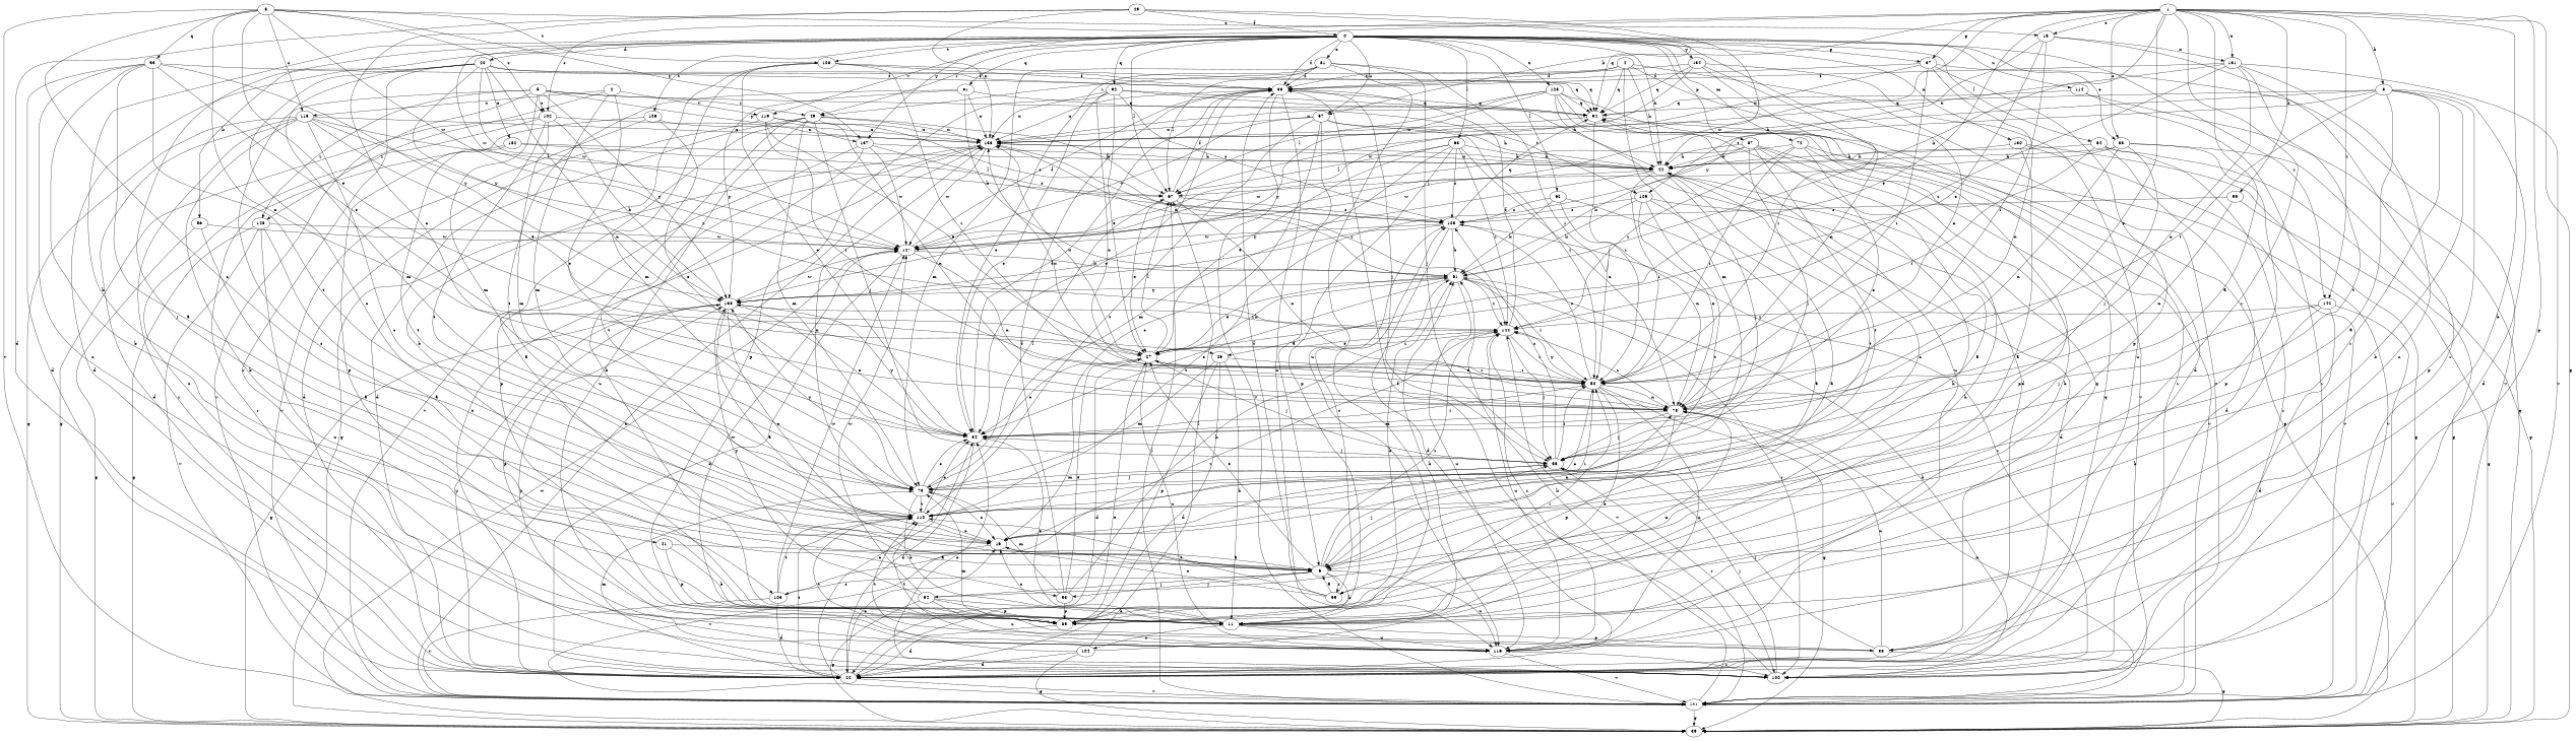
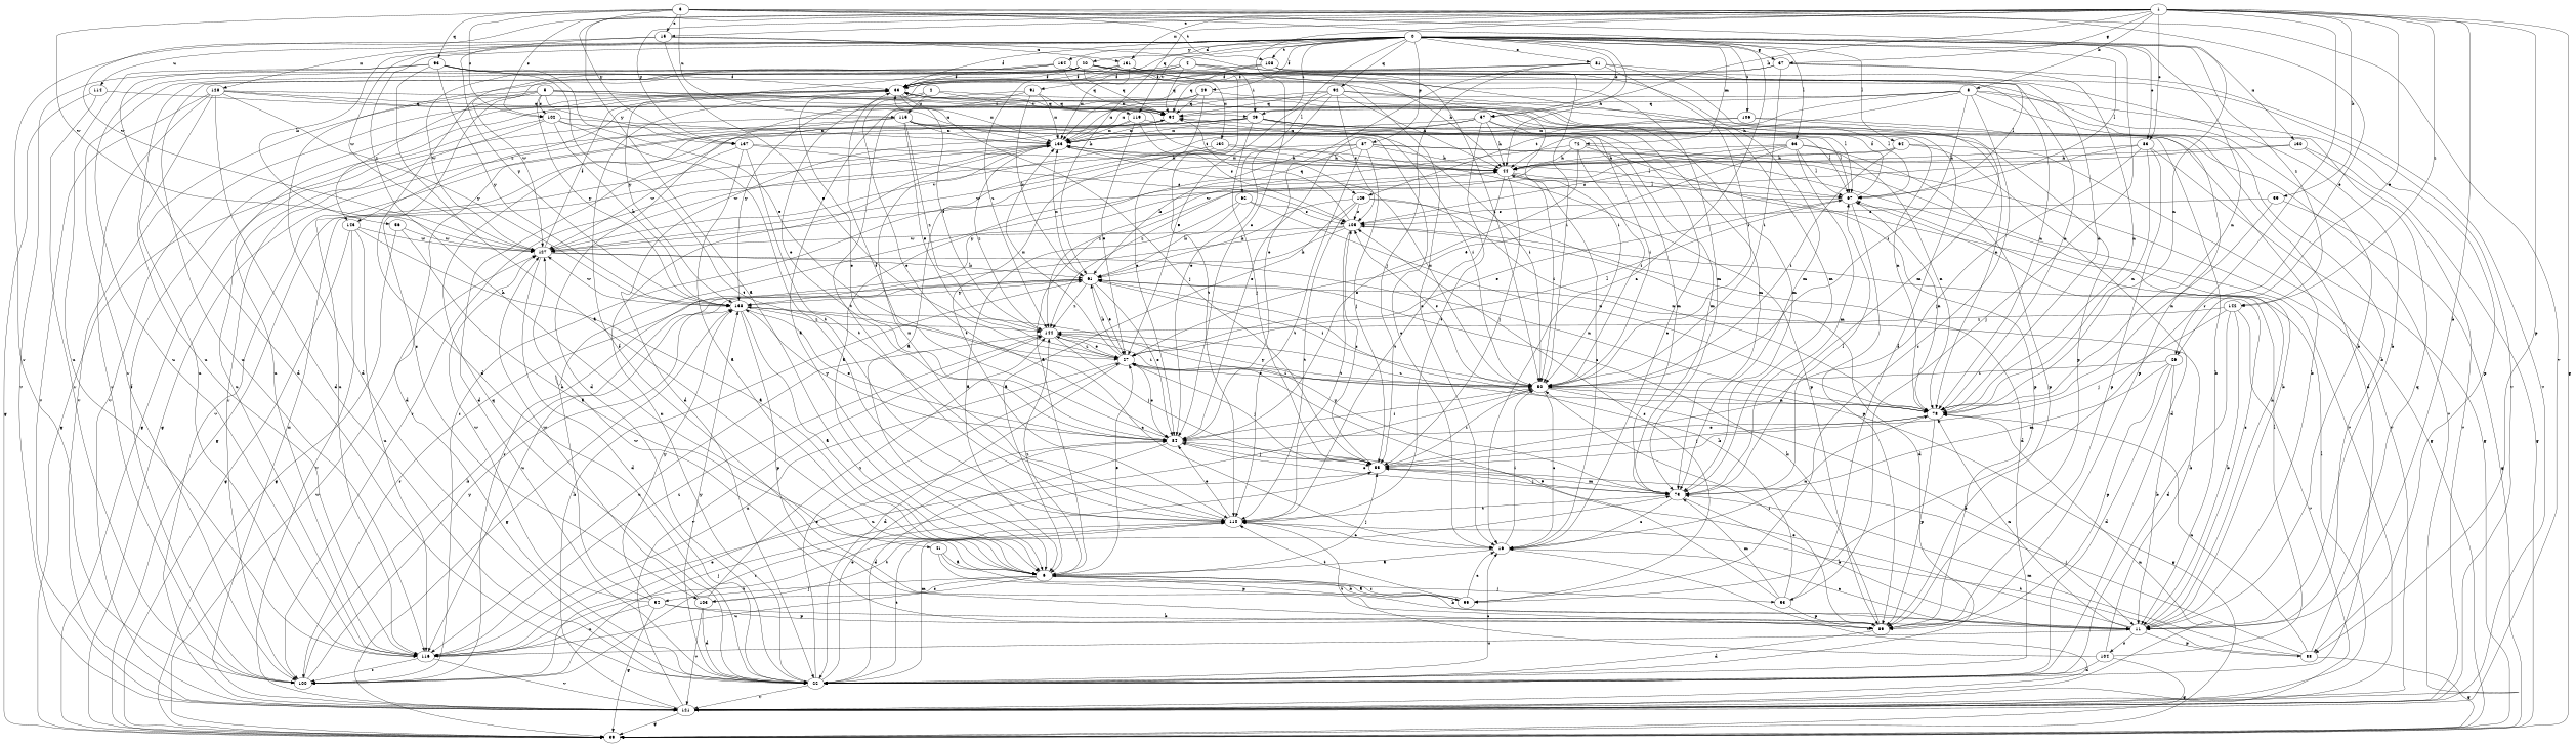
  strict digraph {
    0
    20
    29
    33
    37
    41
    44
    49
    53
    56
    57
    62
    63
    64
    67
    72
    78
    81
    83
    87
    91
    92
    106
    108
    114
    119
    127
    128
    130
    134
    142
    73
    16
    22
    94
    138
    100
    132
    84
    133
    121
    55
    116
    50
    6
    11
    89
    110
    61
    27
    39
    105
    144
    1
    8
    15
    26
    59
    88
    99
    102
    131
    137
    103
    54
    109
    104
    2
    115
    143
    3
    93
    4
    5
    0 -> 20 [label=d]
-   29 -> 0 [label=f]
+   0 -> 29 [label=f]
    0 -> 33 [label=f]
    0 -> 37 [label=g]
    0 -> 41 [label=h]
    0 -> 44 [label=h]
    0 -> 49 [label=i]
    0 -> 53 [label=j]
    0 -> 56 [label=k]
    0 -> 57 [label=k]
    0 -> 62 [label=l]
    0 -> 63 [label=l]
    0 -> 64 [label=l]
    0 -> 67 [label=l]
    0 -> 72 [label=m]
    0 -> 78 [label=n]
    0 -> 81 [label=o]
    0 -> 83 [label=o]
    0 -> 87 [label=p]
    0 -> 91 [label=q]
    0 -> 92 [label=q]
    0 -> 106 [label=t]
    0 -> 108 [label=t]
    0 -> 114 [label=u]
    0 -> 119 [label=v]
    0 -> 127 [label=w]
    0 -> 128 [label=x]
    0 -> 130 [label=x]
    0 -> 134 [label=y]
    0 -> 142 [label=z]
    20 -> 33 [label=f]
    20 -> 78 [label=n]
    20 -> 127 [label=w]
    20 -> 73 [label=m]
    20 -> 16 [label=c]
    20 -> 22 [label=d]
    20 -> 94 [label=q]
    20 -> 138 [label=y]
    20 -> 100 [label=r]
    20 -> 132 [label=x]
    29 -> 67 [label=l]
    29 -> 22 [label=d]
    29 -> 94 [label=q]
    29 -> 84 [label=o]
    29 -> 133 [label=x]
    33 -> 94 [label=q]
    33 -> 84 [label=o]
    33 -> 133 [label=x]
    33 -> 121 [label=v]
    33 -> 55 [label=j]
    33 -> 116 [label=u]
    37 -> 33 [label=f]
    37 -> 78 [label=n]
    37 -> 133 [label=x]
    37 -> 121 [label=v]
    37 -> 50 [label=i]
    41 -> 6 [label=a]
    41 -> 11 [label=b]
    41 -> 89 [label=p]
    44 -> 67 [label=l]
    44 -> 16 [label=c]
    44 -> 138 [label=y]
    44 -> 133 [label=x]
    44 -> 55 [label=j]
    44 -> 50 [label=i]
    44 -> 110 [label=t]
    49 -> 67 [label=l]
    49 -> 78 [label=n]
    49 -> 73 [label=m]
    49 -> 22 [label=d]
    49 -> 133 [label=x]
    49 -> 121 [label=v]
    49 -> 55 [label=j]
    49 -> 116 [label=u]
    49 -> 11 [label=b]
    53 -> 33 [label=f]
    53 -> 73 [label=m]
    53 -> 89 [label=p]
    53 -> 61 [label=k]
    53 -> 27 [label=e]
    56 -> 127 [label=w]
    56 -> 6 [label=a]
    56 -> 39 [label=g]
    57 -> 44 [label=h]
    57 -> 127 [label=v]
    57 -> 16 [label=c]
    57 -> 133 [label=x]
    57 -> 50 [label=i]
    57 -> 6 [label=a]
    57 -> 110 [label=t]
    62 -> 78 [label=n]
    62 -> 6 [label=a]
    62 -> 61 [label=k]
    62 -> 105 [label=s]
    63 -> 44 [label=h]
    63 -> 67 [label=l]
    63 -> 78 [label=n]
    63 -> 73 [label=m]
    63 -> 89 [label=p]
    63 -> 27 [label=e]
    63 -> 105 [label=s]
    63 -> 144 [label=z]
    64 -> 44 [label=h]
    64 -> 22 [label=d]
    64 -> 100 [label=r]
    64 -> 50 [label=i]
    64 -> 39 [label=g]
    67 -> 33 [label=f]
    67 -> 78 [label=n]
-   37 -> 89 [label=p]
+   67 -> 89 [label=p]
    67 -> 27 [label=e]
    67 -> 105 [label=s]
    72 -> 44 [label=h]
    72 -> 84 [label=o]
    72 -> 121 [label=v]
    72 -> 50 [label=i]
    72 -> 89 [label=p]
    72 -> 144 [label=z]
    78 -> 84 [label=o]
    78 -> 55 [label=j]
    78 -> 89 [label=p]
    78 -> 144 [label=z]
    81 -> 33 [label=f]
    81 -> 67 [label=l]
    81 -> 73 [label=m]
    81 -> 84 [label=o]
    81 -> 55 [label=j]
    81 -> 116 [label=u]
    81 -> 50 [label=i]
    83 -> 44 [label=h]
    83 -> 78 [label=n]
    83 -> 127 [label=w]
    83 -> 55 [label=j]
    83 -> 89 [label=p]
    83 -> 39 [label=g]
    87 -> 44 [label=h]
    87 -> 127 [label=w]
    87 -> 121 [label=v]
    87 -> 55 [label=j]
    87 -> 6 [label=a]
    87 -> 11 [label=b]
    87 -> 110 [label=t]
    87 -> 61 [label=k]
    91 -> 94 [label=q]
    91 -> 138 [label=y]
    91 -> 133 [label=x]
    91 -> 110 [label=t]
    91 -> 61 [label=k]
    92 -> 44 [label=h]
    92 -> 78 [label=n]
    92 -> 94 [label=q]
    92 -> 84 [label=o]
    92 -> 133 [label=x]
    92 -> 89 [label=p]
    92 -> 27 [label=e]
    92 -> 105 [label=s]
    106 -> 84 [label=o]
    106 -> 133 [label=x]
    106 -> 121 [label=v]
    106 -> 89 [label=p]
    108 -> 33 [label=f]
    108 -> 73 [label=m]
    108 -> 94 [label=q]
    108 -> 84 [label=o]
    108 -> 50 [label=i]
    108 -> 11 [label=b]
    114 -> 94 [label=q]
    114 -> 100 [label=r]
    114 -> 39 [label=g]
    119 -> 22 [label=d]
    119 -> 133 [label=x]
    119 -> 50 [label=i]
    119 -> 27 [label=e]
    119 -> 105 [label=s]
    127 -> 33 [label=f]
    127 -> 78 [label=n]
    127 -> 22 [label=d]
    127 -> 61 [label=k]
    128 -> 67 [label=l]
    128 -> 22 [label=d]
    128 -> 94 [label=q]
    128 -> 138 [label=y]
    128 -> 100 [label=r]
    128 -> 133 [label=x]
    128 -> 121 [label=v]
    128 -> 116 [label=u]
    130 -> 44 [label=h]
    130 -> 121 [label=v]
    130 -> 6 [label=a]
    130 -> 39 [label=g]
    134 -> 33 [label=f]
    134 -> 78 [label=n]
    134 -> 127 [label=w]
    134 -> 94 [label=q]
    134 -> 116 [label=u]
    134 -> 50 [label=i]
    142 -> 22 [label=d]
    142 -> 121 [label=v]
    142 -> 55 [label=j]
    142 -> 11 [label=b]
    142 -> 144 [label=z]
    73 -> 67 [label=l]
    73 -> 16 [label=c]
    73 -> 138 [label=y]
    73 -> 84 [label=o]
    73 -> 55 [label=j]
    73 -> 11 [label=b]
    73 -> 110 [label=t]
    16 -> 78 [label=n]
    16 -> 121 [label=v]
    16 -> 50 [label=i]
    16 -> 6 [label=a]
    22 -> 73 [label=m]
    22 -> 16 [label=c]
    22 -> 94 [label=q]
    22 -> 138 [label=y]
    22 -> 84 [label=o]
    22 -> 133 [label=x]
    22 -> 121 [label=v]
    22 -> 110 [label=t]
    22 -> 27 [label=e]
    94 -> 133 [label=x]
    94 -> 50 [label=i]
    94 -> 39 [label=g]
    138 -> 127 [label=w]
    138 -> 16 [label=c]
    138 -> 84 [label=o]
    138 -> 6 [label=a]
    138 -> 89 [label=p]
    138 -> 39 [label=g]
    138 -> 144 [label=z]
    100 -> 33 [label=f]
    100 -> 138 [label=y]
    100 -> 84 [label=o]
    100 -> 55 [label=j]
    100 -> 61 [label=k]
    132 -> 44 [label=h]
    132 -> 67 [label=l]
    132 -> 100 [label=r]
    132 -> 110 [label=t]
    84 -> 33 [label=f]
    84 -> 22 [label=d]
    84 -> 138 [label=y]
    84 -> 55 [label=j]
    84 -> 50 [label=i]
    133 -> 44 [label=h]
    133 -> 127 [label=w]
    133 -> 89 [label=p]
    133 -> 39 [label=g]
    133 -> 144 [label=z]
    121 -> 67 [label=l]
    121 -> 78 [label=n]
    121 -> 133 [label=x]
    121 -> 61 [label=k]
    121 -> 39 [label=g]
    121 -> 144 [label=v]
    55 -> 73 [label=m]
    55 -> 100 [label=r]
    55 -> 50 [label=i]
    55 -> 105 [label=s]
    116 -> 100 [label=r]
    116 -> 121 [label=v]
    116 -> 110 [label=t]
    116 -> 144 [label=z]
    50 -> 78 [label=n]
    50 -> 16 [label=c]
    50 -> 133 [label=x]
    50 -> 116 [label=u]
    50 -> 11 [label=b]
    50 -> 27 [label=e]
    50 -> 39 [label=g]
    50 -> 105 [label=s]
    50 -> 144 [label=y]
    6 -> 53 [label=j]
    6 -> 55 [label=j]
    6 -> 116 [label=u]
    6 -> 11 [label=b]
    6 -> 27 [label=e]
    6 -> 144 [label=z]
    6 -> 99 [label=r]
    6 -> 103 [label=s]
    6 -> 54 [label=j]
    11 -> 44 [label=h]
    11 -> 78 [label=n]
    11 -> 16 [label=c]
    11 -> 84 [label=o]
    11 -> 116 [label=u]
    11 -> 105 [label=s]
    11 -> 88 [label=p]
    11 -> 104 [label=s]
    89 -> 127 [label=w]
    89 -> 22 [label=d]
    89 -> 50 [label=i]
    89 -> 61 [label=k]
    110 -> 16 [label=c]
    110 -> 84 [label=o]
    110 -> 133 [label=x]
    61 -> 138 [label=y]
    61 -> 100 [label=r]
    61 -> 84 [label=o]
    61 -> 133 [label=x]
    61 -> 116 [label=u]
    61 -> 50 [label=i]
    61 -> 27 [label=e]
    61 -> 144 [label=z]
    27 -> 67 [label=l]
    27 -> 22 [label=d]
    27 -> 84 [label=o]
    27 -> 133 [label=x]
    27 -> 55 [label=j]
    27 -> 116 [label=u]
    27 -> 50 [label=i]
    27 -> 61 [label=k]
    27 -> 144 [label=z]
    39 -> 127 [label=w]
    105 -> 127 [label=w]
    105 -> 22 [label=d]
    105 -> 94 [label=q]
    105 -> 100 [label=r]
    105 -> 110 [label=t]
    105 -> 61 [label=k]
    144 -> 33 [label=f]
    144 -> 55 [label=j]
    144 -> 116 [label=u]
    144 -> 50 [label=i]
    144 -> 27 [label=e]
    1 -> 37 [label=g]
    1 -> 57 [label=k]
    1 -> 83 [label=o]
    1 -> 127 [label=w]
    1 -> 142 [label=z]
    1 -> 84 [label=o]
    1 -> 6 [label=a]
    1 -> 11 [label=b]
    1 -> 61 [label=k]
    1 -> 39 [label=g]
    1 -> 8 [label=b]
    1 -> 15 [label=c]
    1 -> 26 [label=e]
    1 -> 59 [label=k]
    1 -> 88 [label=p]
    1 -> 99 [label=r]
    1 -> 102 [label=s]
    1 -> 131 [label=x]
    1 -> 137 [label=y]
    8 -> 44 [label=h]
    8 -> 22 [label=d]
    8 -> 94 [label=q]
    8 -> 50 [label=i]
    8 -> 6 [label=a]
    8 -> 11 [label=b]
    8 -> 88 [label=p]
    8 -> 99 [label=r]
    8 -> 109 [label=t]
    15 -> 138 [label=y]
    15 -> 100 [label=r]
    15 -> 50 [label=i]
    15 -> 27 [label=e]
    15 -> 131 [label=x]
    26 -> 73 [label=m]
    26 -> 22 [label=d]
    26 -> 50 [label=i]
    26 -> 11 [label=b]
    26 -> 89 [label=p]
    59 -> 78 [label=n]
    59 -> 39 [label=g]
    59 -> 105 [label=s]
    88 -> 78 [label=n]
    88 -> 73 [label=m]
    88 -> 94 [label=q]
    88 -> 55 [label=j]
    88 -> 110 [label=t]
    88 -> 39 [label=g]
    99 -> 33 [label=f]
    99 -> 16 [label=c]
    99 -> 6 [label=a]
    99 -> 110 [label=t]
    99 -> 105 [label=s]
    102 -> 73 [label=m]
    102 -> 138 [label=b]
    102 -> 133 [label=x]
    102 -> 116 [label=u]
    102 -> 110 [label=t]
    102 -> 39 [label=g]
    131 -> 33 [label=f]
    131 -> 78 [label=n]
    131 -> 133 [label=x]
    131 -> 121 [label=v]
    131 -> 116 [label=u]
    131 -> 110 [label=t]
    131 -> 144 [label=z]
    137 -> 44 [label=h]
    137 -> 127 [label=w]
    137 -> 6 [label=a]
    137 -> 110 [label=t]
    137 -> 105 [label=s]
    103 -> 127 [label=w]
    103 -> 22 [label=d]
    103 -> 121 [label=v]
    103 -> 110 [label=t]
    103 -> 144 [label=z]
    54 -> 44 [label=h]
    54 -> 127 [label=w]
    54 -> 138 [label=y]
    54 -> 116 [label=u]
    54 -> 11 [label=b]
    54 -> 89 [label=p]
    54 -> 39 [label=g]
    109 -> 78 [label=n]
    109 -> 22 [label=d]
    109 -> 6 [label=a]
    109 -> 110 [label=t]
    109 -> 61 [label=k]
    109 -> 105 [label=s]
    104 -> 67 [label=l]
    104 -> 22 [label=d]
    104 -> 110 [label=t]
    104 -> 61 [label=k]
    104 -> 39 [label=g]
    2 -> 119 [label=v]
    2 -> 73 [label=m]
    2 -> 84 [label=o]
    2 -> 115 [label=u]
    2 -> 143 [label=z]
    115 -> 67 [label=l]
    115 -> 16 [label=c]
    115 -> 22 [label=d]
    115 -> 100 [label=r]
    115 -> 133 [label=x]
    115 -> 11 [label=b]
    115 -> 27 [label=e]
    115 -> 39 [label=g]
    115 -> 144 [label=z]
    143 -> 127 [label=w]
    143 -> 121 [label=v]
    143 -> 116 [label=u]
    143 -> 6 [label=a]
    143 -> 39 [label=g]
    3 -> 78 [label=n]
    3 -> 108 [label=t]
    3 -> 127 [label=w]
    3 -> 16 [label=c]
    3 -> 121 [label=v]
    3 -> 15 [label=c]
    3 -> 26 [label=e]
    3 -> 102 [label=s]
    3 -> 137 [label=y]
    3 -> 115 [label=u]
    3 -> 93 [label=q]
    93 -> 33 [label=f]
    93 -> 22 [label=d]
    93 -> 138 [label=y]
    93 -> 116 [label=u]
    93 -> 6 [label=a]
    93 -> 11 [label=b]
    93 -> 110 [label=t]
    93 -> 27 [label=e]
    4 -> 33 [label=f]
    4 -> 44 [label=h]
    4 -> 49 [label=i]
    4 -> 73 [label=m]
    4 -> 22 [label=d]
    4 -> 94 [label=q]
    4 -> 121 [label=v]
    5 -> 49 [label=i]
    5 -> 73 [label=m]
    5 -> 138 [label=y]
    5 -> 121 [label=v]
    5 -> 102 [label=s]
    5 -> 137 [label=y]
    5 -> 103 [label=s]
    5 -> 109 [label=t]
    5 -> 143 [label=z]
  }
